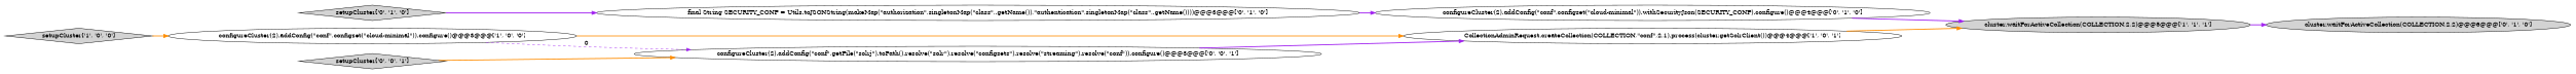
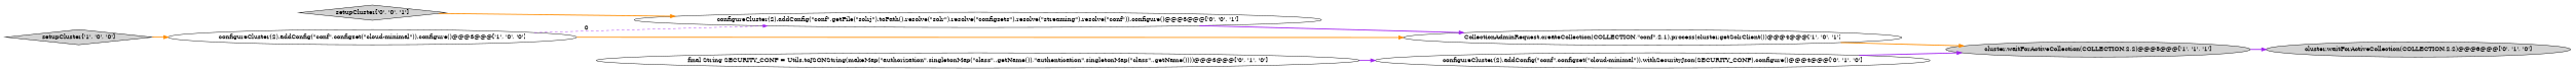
  digraph {
    rankdir=LR
    node [fillcolor=lightgray shape=ellipse style=filled]
    edge [style=bold color=purple]
    n1 [label="setupCluster['0', '0', '1']" shape=diamond]
    n2 [fillcolor=white label="configureCluster(2).addConfig(\"conf\",getFile(\"solrj\").toPath().resolve(\"solr\").resolve(\"configsets\").resolve(\"streaming\").resolve(\"conf\")).configure()@@@3@@@['0', '0', '1']"]
    n3 [label="cluster.waitForActiveCollection(COLLECTION,2,2)@@@5@@@['1', '1', '1']"]
    n4 [label="cluster.waitForActiveCollection(COLLECTION,2,2)@@@6@@@['0', '1', '0']"]
-   n5 [label="setupCluster['0', '1', '0']" shape=diamond]
    n6 [fillcolor=white label="final String SECURITY_CONF = Utils.toJSONString(makeMap(\"authorization\",singletonMap(\"class\",.getName()),\"authentication\",singletonMap(\"class\",.getName())))@@@3@@@['0', '1', '0']"]
    n7 [fillcolor=white label="configureCluster(2).addConfig(\"conf\",configset(\"cloud-minimal\")).withSecurityJson(SECURITY_CONF).configure()@@@4@@@['0', '1', '0']"]
    n8 [fillcolor=white label="CollectionAdminRequest.createCollection(COLLECTION,\"conf\",2,1).process(cluster.getSolrClient())@@@4@@@['1', '0', '1']"]
    n9 [label="setupCluster['1', '0', '0']" shape=diamond]
    n10 [fillcolor=white label="configureCluster(2).addConfig(\"conf\",configset(\"cloud-minimal\")).configure()@@@3@@@['1', '0', '0']"]
    n1 -> n2 [color=darkorange]
    n2 -> n8
    n3 -> n4
-   n5 -> n6
    n6 -> n7
    n7 -> n3
    n8 -> n3 [color=darkorange]
    n9 -> n10 [color=darkorange]
    n10 -> n2 [label=0 style=dashed]
    n10 -> n8 [color=darkorange]
  }
